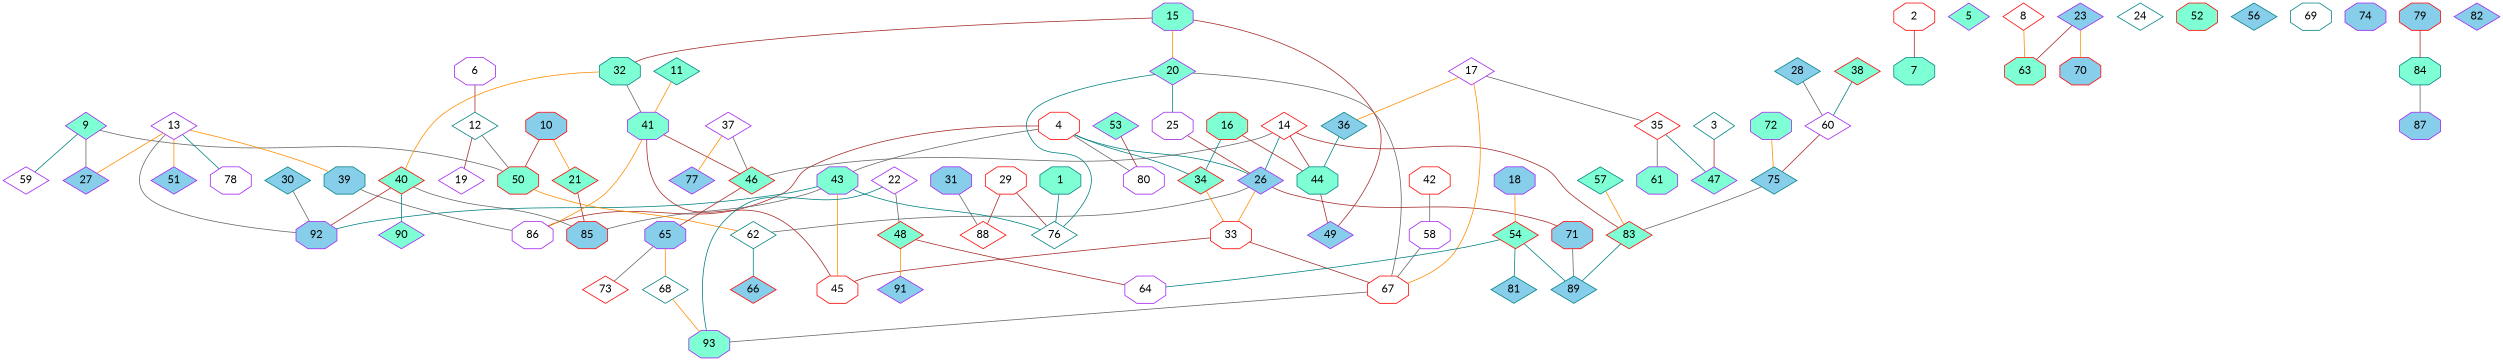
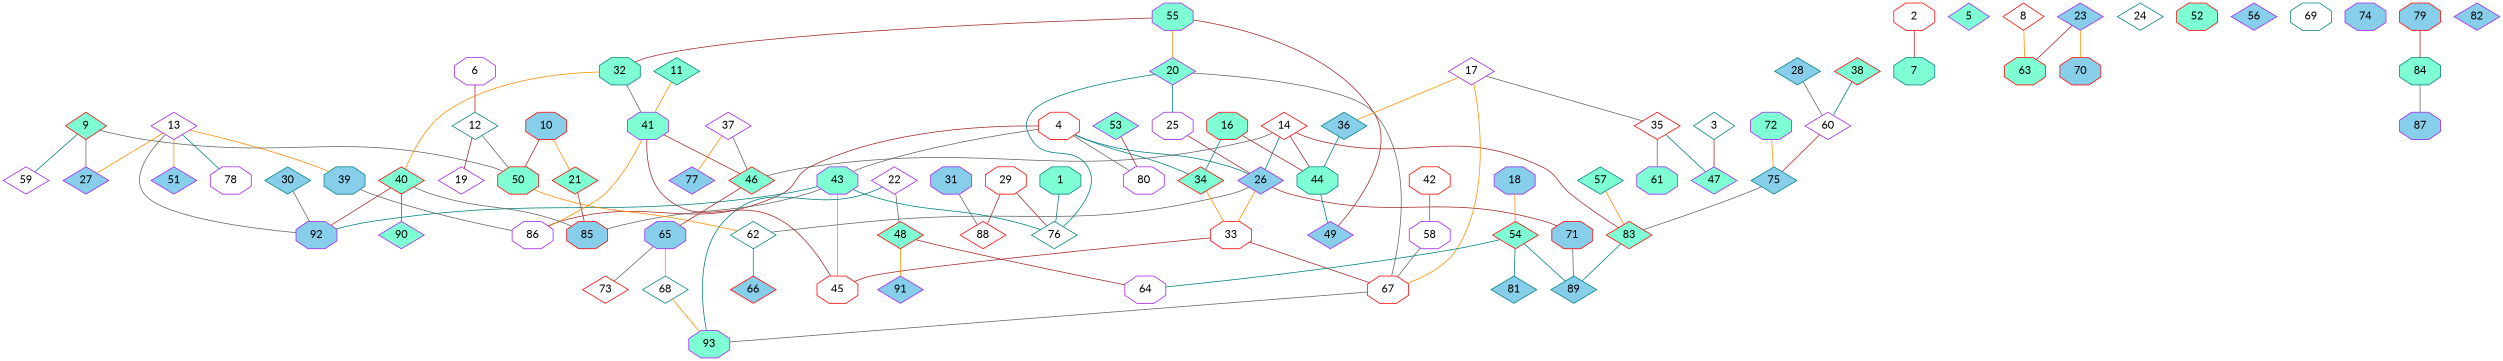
  graph {
    fontname=Lato
    node [color=purple fillcolor=white fontname=Lato shape=diamond style=filled]
    edge [color=brown fontname=Lato]
    1 [color=teal fillcolor=aquamarine shape=octagon]
    76 [color=teal]
    2 [color=red shape=octagon]
    7 [color=teal fillcolor=aquamarine shape=octagon]
    3 [color=teal]
    47 [fillcolor=aquamarine]
    4 [color=red shape=octagon]
    26 [fillcolor=skyblue]
    34 [color=red fillcolor=aquamarine]
    43 [fillcolor=aquamarine shape=octagon]
    80 [shape=octagon]
    86 [shape=octagon]
    33 [color=red shape=octagon]
    62 [color=teal]
    71 [color=red fillcolor=skyblue shape=octagon]
    92 [fillcolor=skyblue shape=octagon]
    85 [color=red fillcolor=skyblue shape=octagon]
    45 [color=red shape=octagon]
    5 [fillcolor=aquamarine]
    6 [shape=octagon]
    12 [color=teal]
    50 [color=red fillcolor=aquamarine shape=octagon]
    19
    8 [color=red]
    63 [color=red fillcolor=aquamarine shape=octagon]
-   9 [fillcolor=aquamarine]
+   9 [color=red fillcolor=aquamarine]
    27 [fillcolor=skyblue]
    59
    10 [color=red fillcolor=skyblue shape=octagon]
    21 [color=red fillcolor=aquamarine]
    11 [color=teal fillcolor=aquamarine]
    41 [fillcolor=aquamarine shape=octagon]
    46 [color=red fillcolor=aquamarine]
    13
    39 [color=teal fillcolor=skyblue shape=octagon]
    51 [fillcolor=skyblue]
    78 [shape=octagon]
    14 [color=red]
    44 [color=teal fillcolor=aquamarine shape=octagon]
    83 [color=red fillcolor=aquamarine]
    49 [fillcolor=skyblue]
    65 [fillcolor=skyblue shape=octagon]
    89 [color=teal fillcolor=skyblue]
-   15 [fillcolor=aquamarine shape=octagon]
+   15 [fillcolor=aquamarine shape=octagon label=55]
    20 [fillcolor=aquamarine]
    32 [color=teal fillcolor=aquamarine shape=octagon]
    67 [color=red shape=octagon]
    25 [shape=octagon]
    40 [color=red fillcolor=aquamarine]
    16 [color=red fillcolor=aquamarine shape=octagon]
    35 [color=red]
    17
    36 [color=teal fillcolor=skyblue]
    61 [fillcolor=aquamarine shape=octagon]
    93 [fillcolor=aquamarine shape=octagon]
    18 [fillcolor=skyblue shape=octagon]
    54 [color=red fillcolor=aquamarine]
    64 [shape=octagon]
    81 [color=teal fillcolor=skyblue]
    48 [color=red fillcolor=aquamarine]
    22
    91 [fillcolor=skyblue]
    23 [fillcolor=skyblue]
    70 [color=red fillcolor=skyblue shape=octagon]
    24 [color=teal]
    66 [color=red fillcolor=skyblue]
    28 [color=teal fillcolor=skyblue]
    60
    75 [color=teal fillcolor=skyblue]
    29 [color=red shape=octagon]
    88 [color=red]
    30 [color=teal fillcolor=skyblue]
    31 [fillcolor=skyblue shape=octagon]
    90 [fillcolor=aquamarine]
    37
    77 [fillcolor=skyblue]
    38 [color=red fillcolor=aquamarine]
    42 [color=red shape=octagon]
    58 [shape=octagon]
    68 [color=teal]
    73 [color=red]
    52 [color=red fillcolor=aquamarine shape=octagon]
    53 [fillcolor=aquamarine]
-   56 [color=teal fillcolor=skyblue]
+   56 [fillcolor=skyblue]
    57 [color=teal fillcolor=aquamarine]
    69 [color=teal shape=octagon]
    72 [fillcolor=aquamarine shape=octagon]
    74 [fillcolor=skyblue shape=octagon]
    79 [color=red fillcolor=skyblue shape=octagon]
    84 [color=teal fillcolor=aquamarine shape=octagon]
    87 [fillcolor=skyblue shape=octagon]
    82 [fillcolor=skyblue]
    1 -- 76 [color=teal]
    2 -- 7
    3 -- 47
    4 -- 26 [color=teal]
    4 -- 34 [color=teal]
    4 -- 43 [color=gray40]
    4 -- 80 [color=gray40]
    4 -- 86
    26 -- 33 [color=darkorange]
    26 -- 62 [color=gray40]
    26 -- 71
    34 -- 33 [color=darkorange]
    43 -- 76 [color=teal]
    43 -- 92 [color=teal]
    43 -- 85 [color=gray40]
    43 -- 45 [color=darkorange]
    33 -- 45
    33 -- 67
    62 -- 66 [color=teal]
    71 -- 89 [color=gray40]
    6 -- 12
    12 -- 50 [color=gray40]
    12 -- 19
    50 -- 62 [color=darkorange]
    8 -- 63 [color=darkorange]
    9 -- 50 [color=gray40]
    9 -- 27 [color=gray40]
    9 -- 59 [color=teal]
    10 -- 50
    10 -- 21 [color=darkorange]
    21 -- 85
    11 -- 41 [color=darkorange]
    41 -- 86 [color=darkorange]
    41 -- 45
    41 -- 46
    46 -- 65
    13 -- 92 [color=gray40]
    13 -- 27 [color=darkorange]
    13 -- 39 [color=darkorange]
    13 -- 51 [color=darkorange]
    13 -- 78 [color=teal]
    39 -- 86 [color=gray40]
    14 -- 26 [color=teal]
    14 -- 46 [color=gray40]
    14 -- 44
    14 -- 83
-   44 -- 49
+   44 -- 49 [color=teal]
    83 -- 89 [color=teal]
    65 -- 68 [color=darkorange]
    65 -- 73 [color=gray40]
    15 -- 49
    15 -- 20 [color=darkorange]
    15 -- 32
    20 -- 76 [color=teal]
    20 -- 67 [color=gray40]
    20 -- 25 [color=teal]
    32 -- 41 [color=gray40]
    32 -- 40 [color=darkorange]
    67 -- 93 [color=gray40]
    25 -- 26
    40 -- 92
    40 -- 85 [color=gray40]
    40 -- 90 [color=teal]
    16 -- 34 [color=teal]
    16 -- 44
    35 -- 47 [color=teal]
    35 -- 61 [color=gray40]
    17 -- 67 [color=darkorange]
    17 -- 35 [color=gray40]
    17 -- 36 [color=darkorange]
    36 -- 44 [color=teal]
    18 -- 54 [color=darkorange]
    54 -- 89 [color=teal]
    54 -- 64 [color=teal]
    54 -- 81 [color=teal]
    48 -- 64
    48 -- 91 [color=darkorange]
    22 -- 93 [color=teal]
    22 -- 48 [color=gray40]
    23 -- 63
    23 -- 70 [color=darkorange]
    28 -- 60 [color=gray40]
    60 -- 75
    75 -- 83 [color=gray40]
    29 -- 76
    29 -- 88
    30 -- 92 [color=gray40]
    31 -- 88 [color=gray40]
    37 -- 46 [color=gray40]
    37 -- 77 [color=darkorange]
    38 -- 60 [color=teal]
    42 -- 58 [color=gray40]
    58 -- 67 [color=gray40]
    68 -- 93 [color=darkorange]
    53 -- 80
    57 -- 83 [color=darkorange]
    72 -- 75 [color=darkorange]
    79 -- 84
    84 -- 87 [color=gray40]
  }
